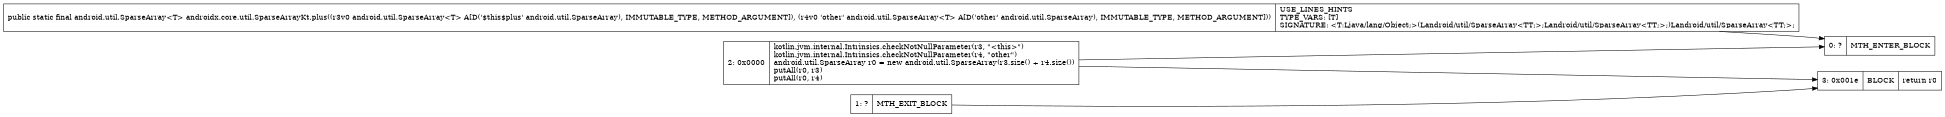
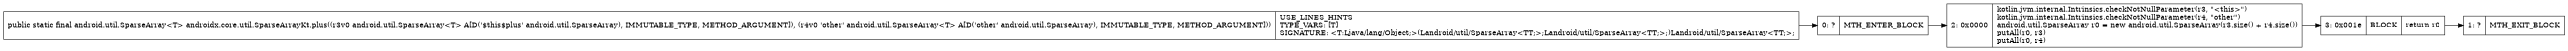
  digraph {
    rankdir=LR
    node [shape=record]
    n1 [label="{0\:\ ?|MTH_ENTER_BLOCK\l}"]
    n2 [label="{2\:\ 0x0000|kotlin.jvm.internal.Intrinsics.checkNotNullParameter(r3, \"\<this\>\")\lkotlin.jvm.internal.Intrinsics.checkNotNullParameter(r4, \"other\")\landroid.util.SparseArray r0 = new android.util.SparseArray(r3.size() + r4.size())\lputAll(r0, r3)\lputAll(r0, r4)\l}"]
    n3 [label="{3\:\ 0x001e|BLOCK\l|return r0\l}"]
    n4 [label="{1\:\ ?|MTH_EXIT_BLOCK\l}"]
    n5 [label="{public static final android.util.SparseArray\<T\> androidx.core.util.SparseArrayKt.plus((r3v0 android.util.SparseArray\<T\> A[D('$this$plus' android.util.SparseArray), IMMUTABLE_TYPE, METHOD_ARGUMENT]), (r4v0 'other' android.util.SparseArray\<T\> A[D('other' android.util.SparseArray), IMMUTABLE_TYPE, METHOD_ARGUMENT]))  | USE_LINES_HINTS\lTYPE_VARS: [T]\lSIGNATURE: \<T:Ljava\/lang\/Object;\>(Landroid\/util\/SparseArray\<TT;\>;Landroid\/util\/SparseArray\<TT;\>;)Landroid\/util\/SparseArray\<TT;\>;\l}"]
-   n2 -> n1
+   n1 -> n2
    n2 -> n3
-   n4 -> n3
+   n3 -> n4
    n5 -> n1
  }
